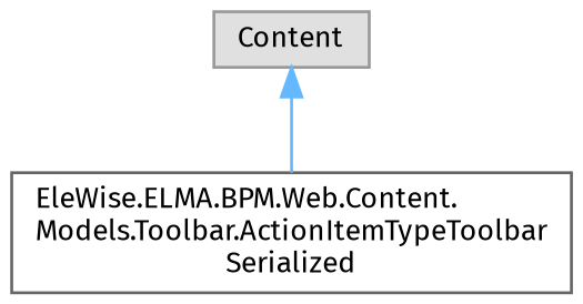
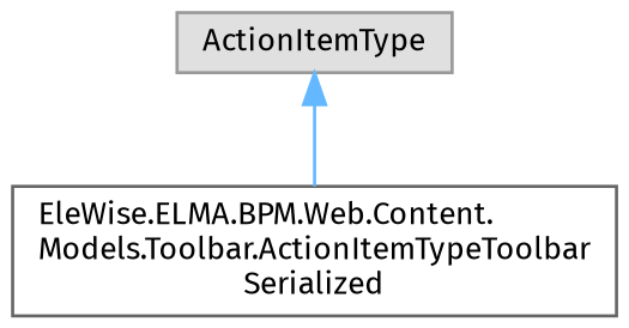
  digraph {
    rankdir=TB
    fontname="Fira Sans"
    node [fontname="Fira Sans" fontsize=10 shape=box style=filled]
-   n1 [color=grey60 fillcolor="#E0E0E0" height=0.2 label=Content width=0.4]
+   n1 [color=grey60 fillcolor="#E0E0E0" height=0.2 label=ActionItemType width=0.4]
    n2 [color=grey40 fillcolor=white height=0.2 label="EleWise.ELMA.BPM.Web.Content.\lModels.Toolbar.ActionItemTypeToolbar\lSerialized" width=0.4]
    n1 -> n2 [color=steelblue1 dir=back fontname="Fira Sans" fontsize=10 labelfontname=Helvetica labelfontsize=10 style=solid]
  }
